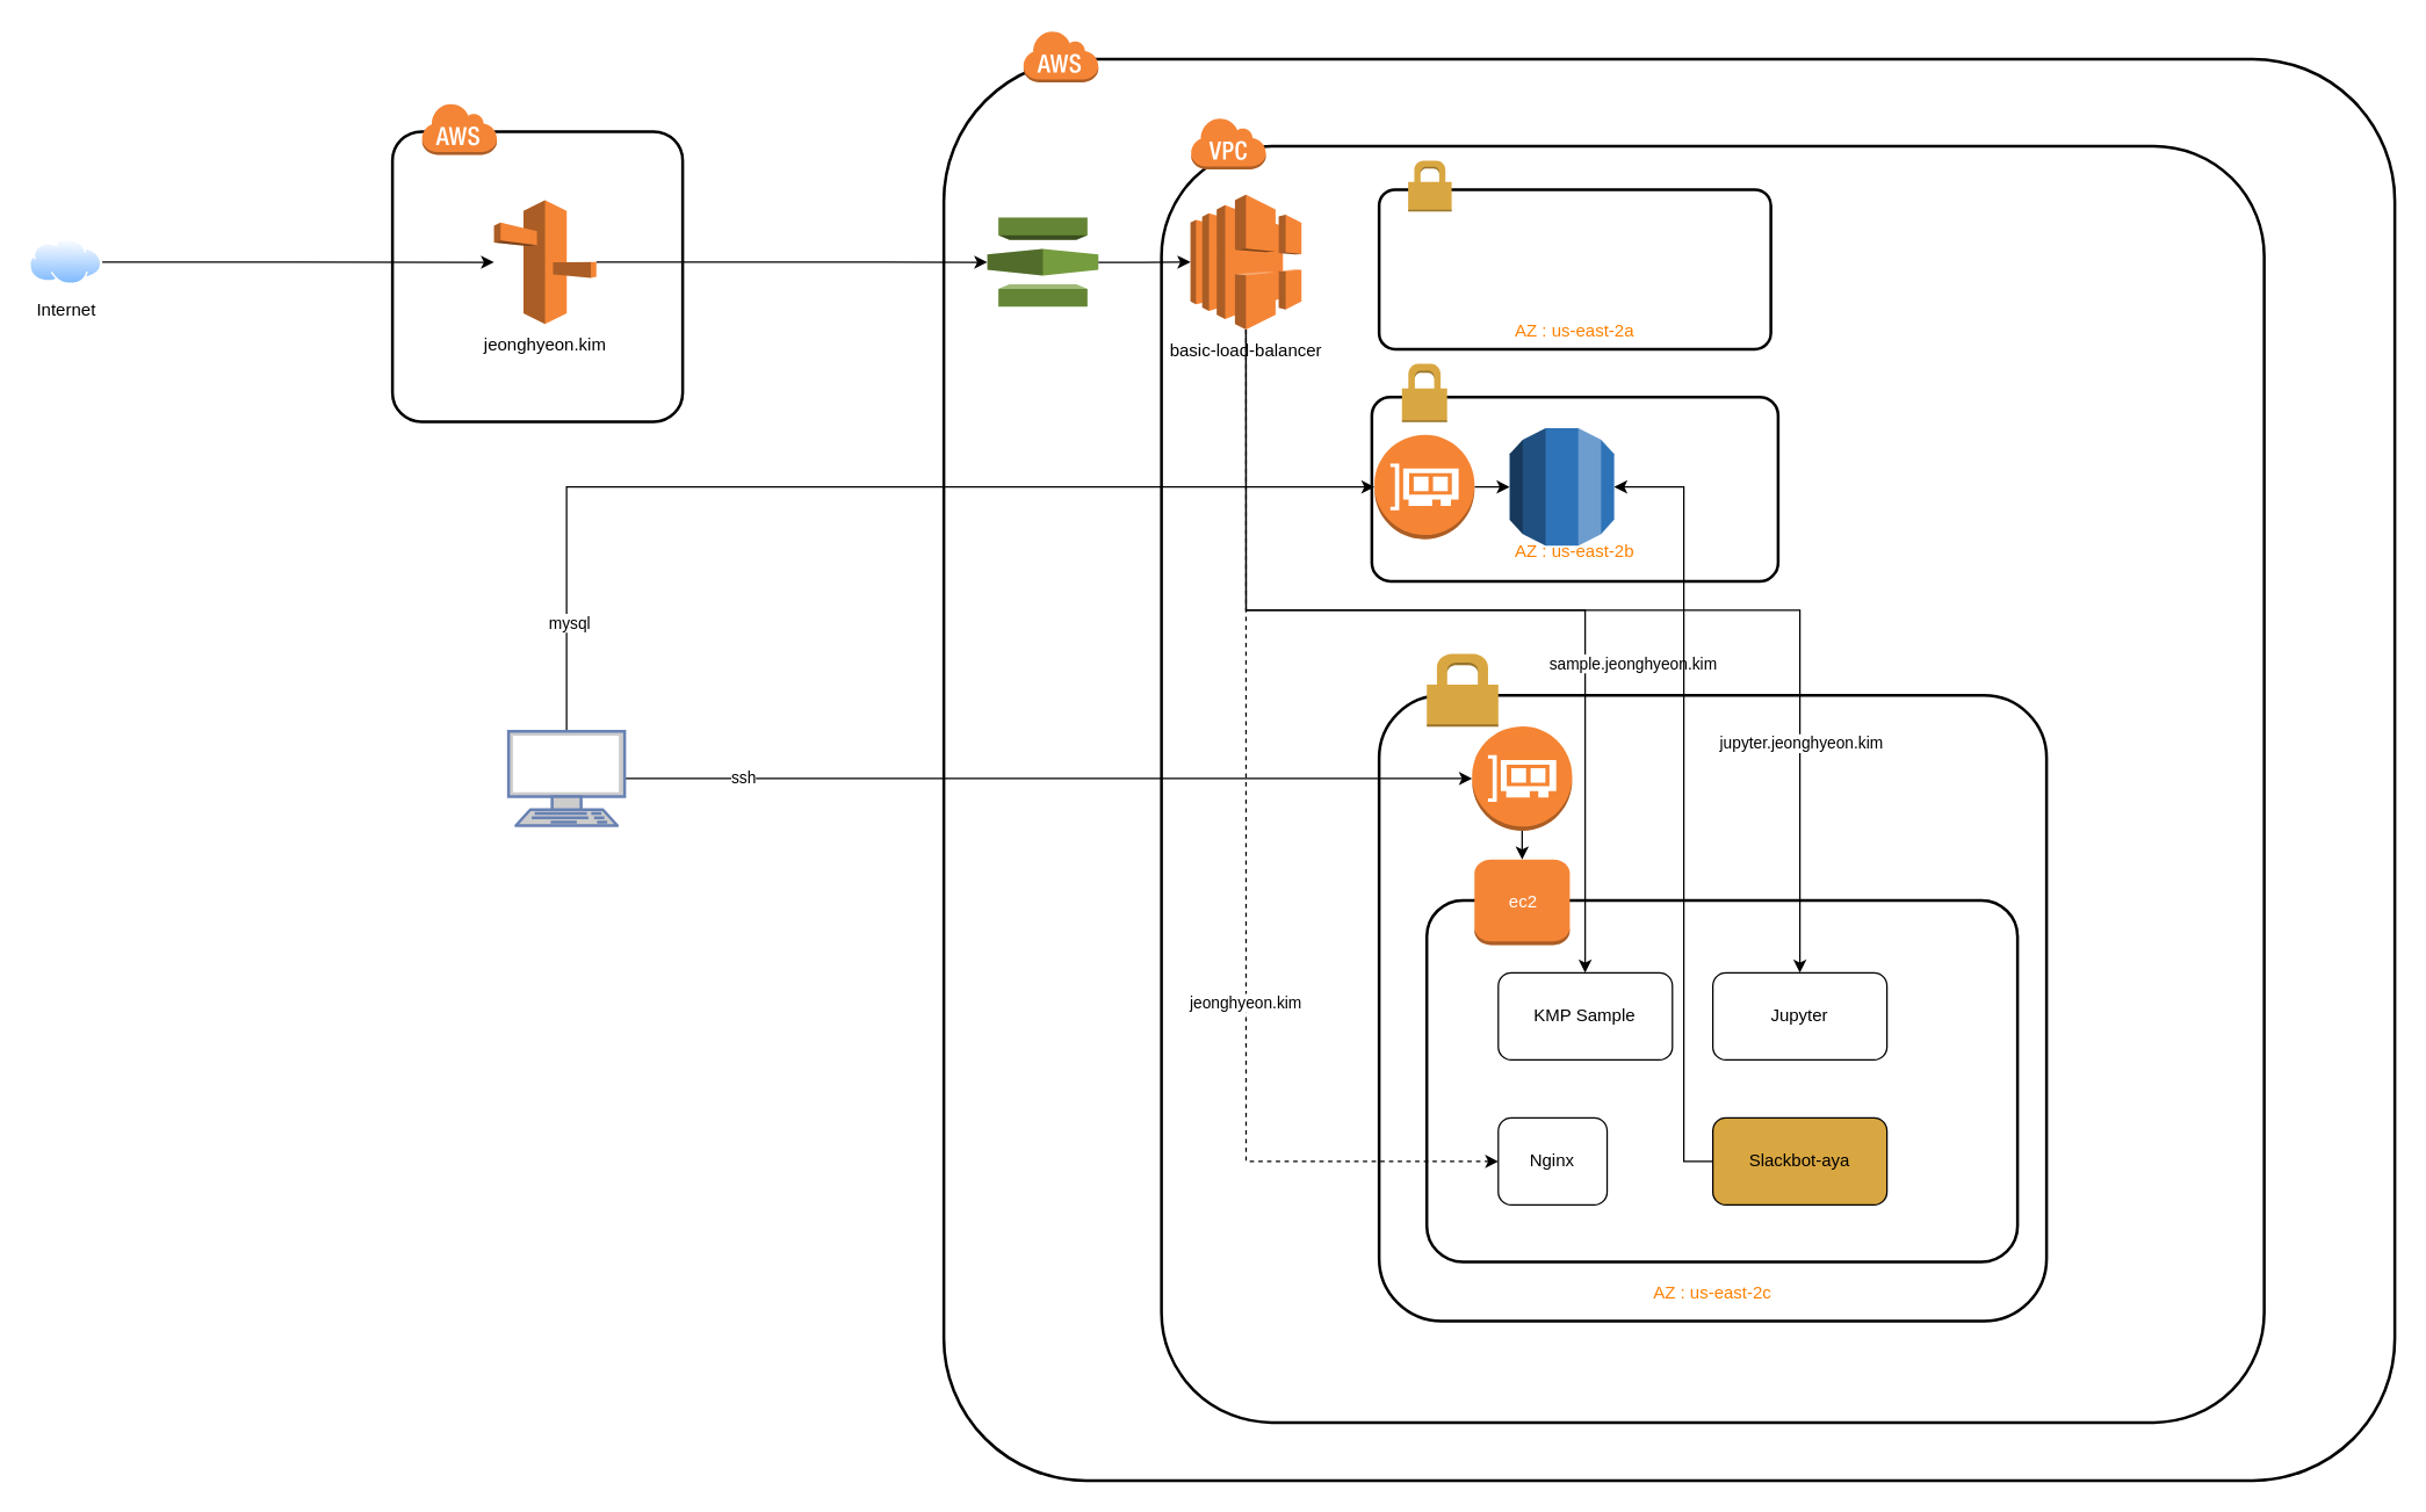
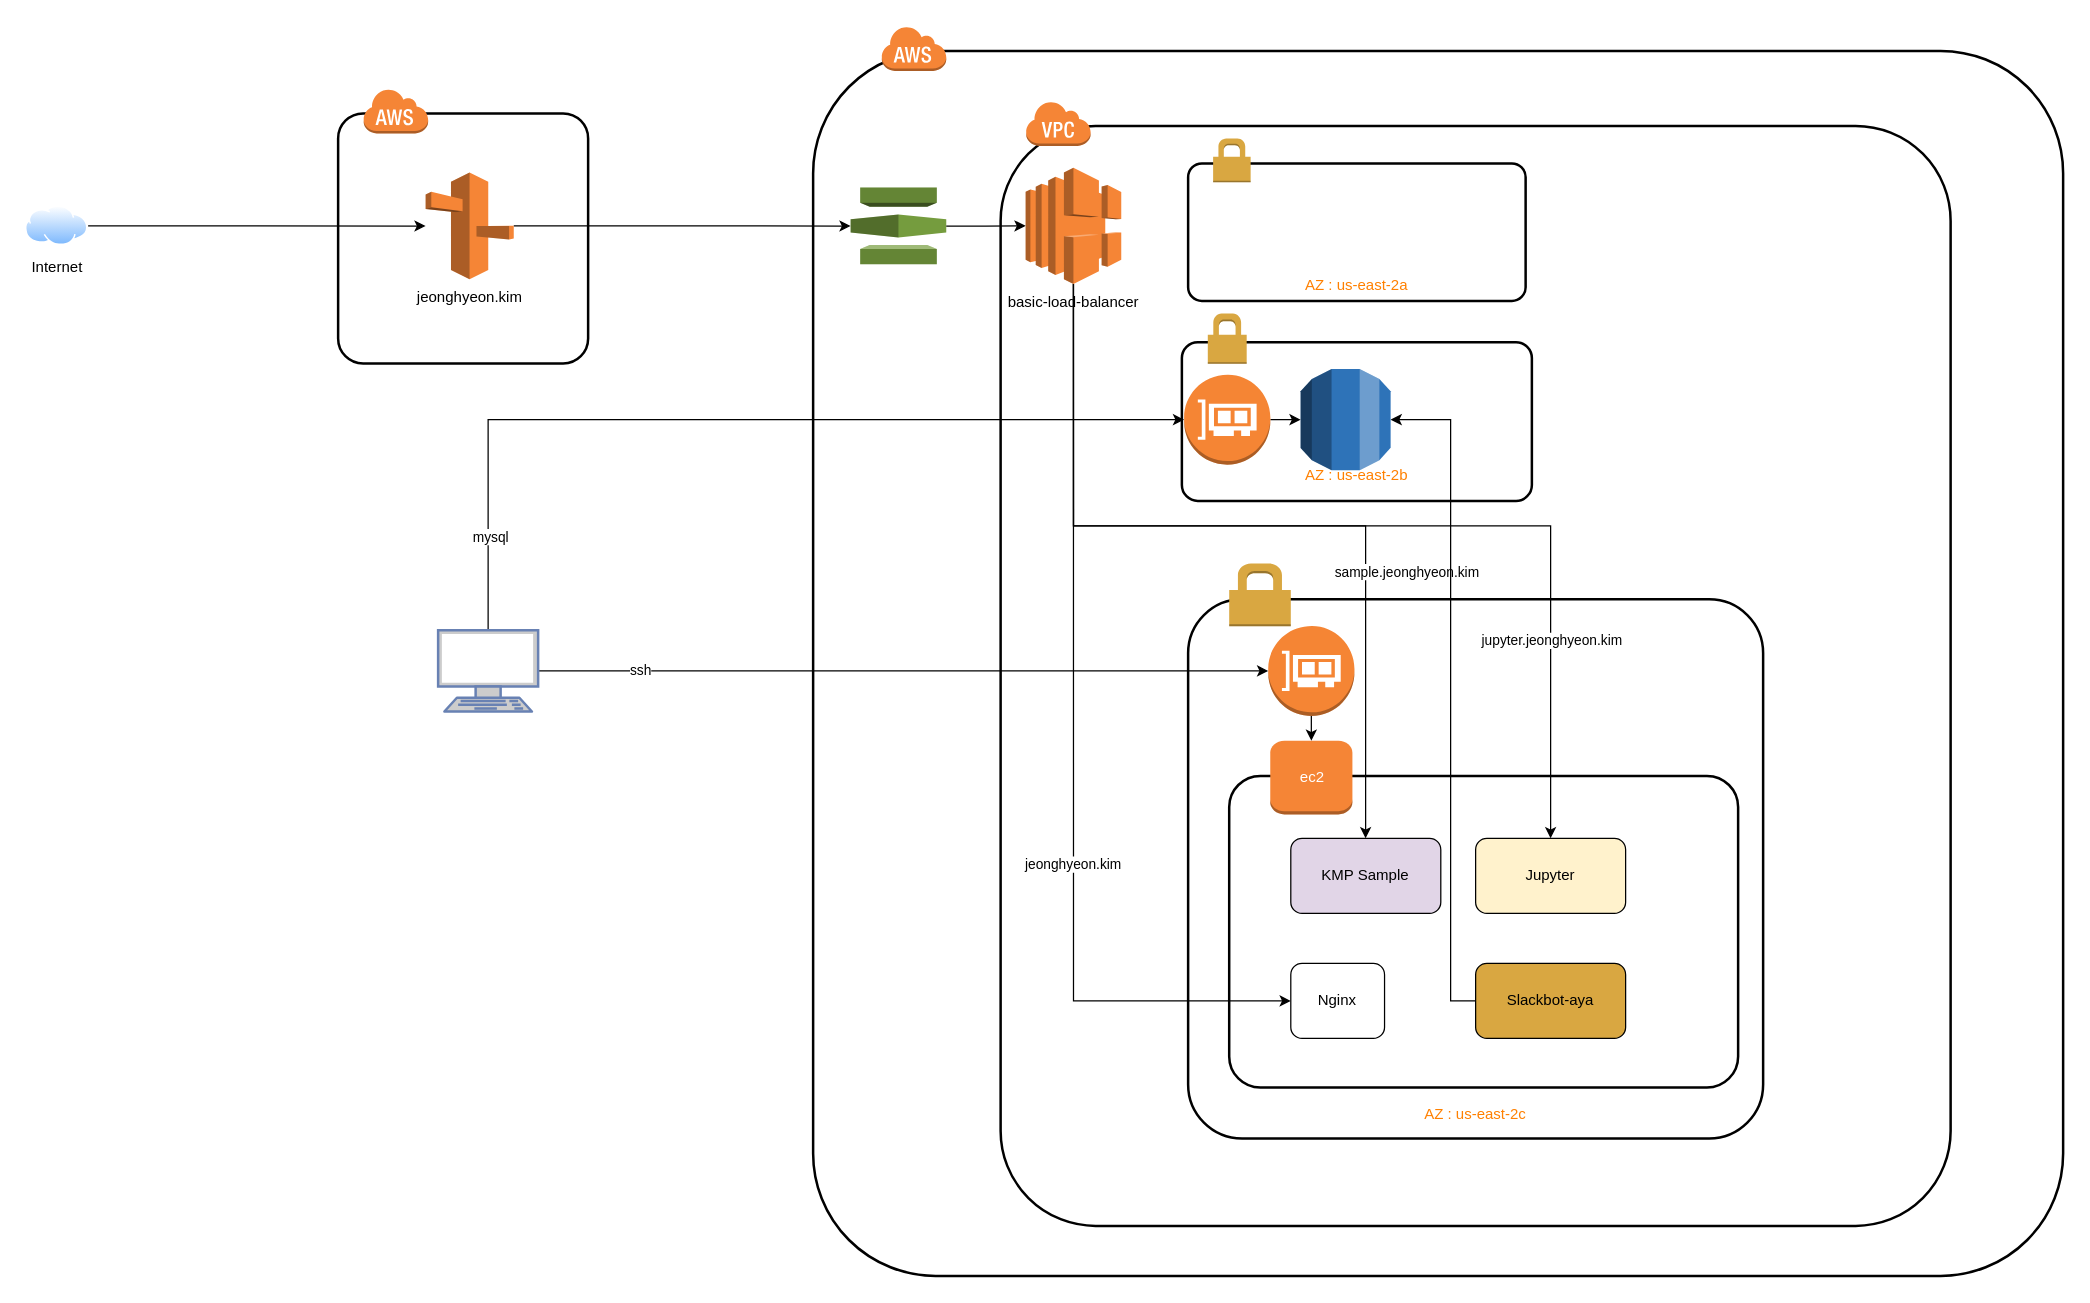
  <mxCell id="0" />
  <mxCell id="1" parent="0" />
  <mxCell id="2" value="" style="rounded=1;arcSize=10;dashed=0;fillColor=none;gradientColor=none;strokeWidth=2;" parent="1" vertex="1"><mxGeometry x="650" y="40" width="1000" height="980" as="geometry" /></mxCell>
  <mxCell id="3" value="" style="rounded=1;arcSize=10;dashed=0;fillColor=none;gradientColor=none;strokeWidth=2;" parent="1" vertex="1"><mxGeometry x="800" y="100" width="760" height="880" as="geometry" /></mxCell>
  <mxCell id="4" value="" style="dashed=0;html=1;shape=mxgraph.aws3.virtual_private_cloud;fillColor=#F58536;gradientColor=none;dashed=0;" parent="1" vertex="1"><mxGeometry x="820" y="80" width="52" height="36" as="geometry" /></mxCell>
  <mxCell id="5" value="" style="dashed=0;html=1;shape=mxgraph.aws3.cloud;fillColor=#F58536;gradientColor=none;dashed=0;" parent="1" vertex="1"><mxGeometry x="704.5" y="20" width="52" height="36" as="geometry" /></mxCell>
  <mxCell id="6" value="" style="rounded=1;arcSize=10;dashed=0;fillColor=none;gradientColor=none;strokeWidth=2;" parent="1" vertex="1"><mxGeometry x="270" y="90" width="200" height="200" as="geometry" /></mxCell>
  <mxCell id="7" value="" style="dashed=0;html=1;shape=mxgraph.aws3.cloud;fillColor=#F58536;gradientColor=none;dashed=0;" parent="1" vertex="1"><mxGeometry x="290" y="70" width="52" height="36" as="geometry" /></mxCell>
  <mxCell id="8" style="edgeStyle=orthogonalEdgeStyle;rounded=0;orthogonalLoop=1;jettySize=auto;html=1;exitX=1;exitY=0.5;exitDx=0;exitDy=0;exitPerimeter=0;" parent="1" source="9" target="39" edge="1"><mxGeometry relative="1" as="geometry" /></mxCell>
  <mxCell id="9" value="jeonghyeon.kim" style="outlineConnect=0;dashed=0;verticalLabelPosition=bottom;verticalAlign=top;align=center;html=1;shape=mxgraph.aws3.route_53;fillColor=#F58536;gradientColor=none;" parent="1" vertex="1"><mxGeometry x="340" y="137.25" width="70.5" height="85.5" as="geometry" /></mxCell>
  <mxCell id="10" style="edgeStyle=orthogonalEdgeStyle;rounded=0;orthogonalLoop=1;jettySize=auto;html=1;exitX=0.5;exitY=1;exitDx=0;exitDy=0;exitPerimeter=0;fontColor=#FF8000;" parent="1" source="16" target="33" edge="1"><mxGeometry relative="1" as="geometry"><Array as="points"><mxPoint x="858" y="420" /><mxPoint x="1092" y="420" /></Array></mxGeometry></mxCell>
  <mxCell id="11" value="&lt;font color=&quot;#000000&quot;&gt;sample.jeonghyeon.kim&lt;br&gt;&lt;/font&gt;" style="edgeLabel;html=1;align=center;verticalAlign=middle;resizable=0;points=[];fontColor=#FF8000;" parent="10" vertex="1" connectable="0"><mxGeometry x="-0.09" relative="1" as="geometry"><mxPoint x="151.83" y="36.67" as="offset" /></mxGeometry></mxCell>
  <mxCell id="12" style="edgeStyle=orthogonalEdgeStyle;rounded=0;orthogonalLoop=1;jettySize=auto;html=1;exitX=0.5;exitY=1;exitDx=0;exitDy=0;exitPerimeter=0;fontColor=#FF8000;" parent="1" source="16" target="34" edge="1"><mxGeometry relative="1" as="geometry"><Array as="points"><mxPoint x="858" y="420" /><mxPoint x="1240" y="420" /></Array></mxGeometry></mxCell>
  <mxCell id="13" value="&lt;font color=&quot;#000000&quot;&gt;jupyter.jeonghyeon.kim&lt;/font&gt;" style="edgeLabel;html=1;align=center;verticalAlign=middle;resizable=0;points=[];fontColor=#FF8000;" parent="12" vertex="1" connectable="0"><mxGeometry x="0.597" relative="1" as="geometry"><mxPoint y="8.07" as="offset" /></mxGeometry></mxCell>
- <mxCell id="14" style="edgeStyle=orthogonalEdgeStyle;rounded=0;orthogonalLoop=1;jettySize=auto;html=1;exitX=0.5;exitY=1;exitDx=0;exitDy=0;exitPerimeter=0;entryX=0;entryY=0.5;entryDx=0;entryDy=0;fontColor=#FF8000;dashed=1;" parent="1" source="16" target="36" edge="1"><mxGeometry relative="1" as="geometry" /></mxCell>
+ <mxCell id="14" style="edgeStyle=orthogonalEdgeStyle;rounded=0;orthogonalLoop=1;jettySize=auto;html=1;exitX=0.5;exitY=1;exitDx=0;exitDy=0;exitPerimeter=0;entryX=0;entryY=0.5;entryDx=0;entryDy=0;fontColor=#FF8000;" parent="1" source="16" target="36" edge="1"><mxGeometry relative="1" as="geometry" /></mxCell>
  <mxCell id="15" value="&lt;font color=&quot;#000000&quot;&gt;jeonghyeon.kim&lt;/font&gt;" style="edgeLabel;html=1;align=center;verticalAlign=middle;resizable=0;points=[];fontColor=#FF8000;" parent="14" vertex="1" connectable="0"><mxGeometry x="0.245" y="-1" relative="1" as="geometry"><mxPoint y="-1" as="offset" /></mxGeometry></mxCell>
  <mxCell id="16" value="&lt;div&gt;basic-load-balancer&lt;/div&gt;&lt;div&gt;&lt;br&gt;&lt;/div&gt;" style="outlineConnect=0;dashed=0;verticalLabelPosition=bottom;verticalAlign=top;align=center;html=1;shape=mxgraph.aws3.elastic_load_balancing;fillColor=#F58536;gradientColor=none;" parent="1" vertex="1"><mxGeometry x="820" y="133.5" width="76.5" height="93" as="geometry" /></mxCell>
  <mxCell id="17" style="edgeStyle=orthogonalEdgeStyle;rounded=0;orthogonalLoop=1;jettySize=auto;html=1;exitX=1;exitY=0.5;exitDx=0;exitDy=0;" parent="1" source="18" target="9" edge="1"><mxGeometry relative="1" as="geometry" /></mxCell>
  <mxCell id="18" value="Internet" style="aspect=fixed;perimeter=ellipsePerimeter;html=1;align=center;shadow=0;dashed=0;spacingTop=3;image;image=img/lib/active_directory/internet_cloud.svg;" parent="1" vertex="1"><mxGeometry x="20" y="164.25" width="50" height="31.5" as="geometry" /></mxCell>
  <mxCell id="19" value="" style="group" parent="1" vertex="1" connectable="0"><mxGeometry x="950" y="110" width="270" height="130" as="geometry" /></mxCell>
  <mxCell id="20" value="&#10;&#10;&#10;&#10;&#10;&#10;AZ : us-east-2a" style="rounded=1;arcSize=10;dashed=0;fillColor=none;gradientColor=none;strokeWidth=2;fontColor=#FF8000;" parent="19" vertex="1"><mxGeometry y="20" width="270" height="110" as="geometry" /></mxCell>
  <mxCell id="21" value="" style="dashed=0;html=1;shape=mxgraph.aws3.permissions;fillColor=#D9A741;gradientColor=none;dashed=0;fontColor=#FF8000;" parent="19" vertex="1"><mxGeometry x="20" width="30" height="35" as="geometry" /></mxCell>
  <mxCell id="22" value="" style="group" parent="1" vertex="1" connectable="0"><mxGeometry x="945" y="250" width="280" height="150" as="geometry" /></mxCell>
  <mxCell id="23" value="&#10;&#10;&#10;&#10;&#10;&#10;AZ : us-east-2b" style="rounded=1;arcSize=10;dashed=0;fillColor=none;gradientColor=none;strokeWidth=2;fontColor=#FF8000;" parent="22" vertex="1"><mxGeometry y="23.077" width="280" height="126.923" as="geometry" /></mxCell>
  <mxCell id="24" value="" style="dashed=0;html=1;shape=mxgraph.aws3.permissions;fillColor=#D9A741;gradientColor=none;dashed=0;fontColor=#FF8000;" parent="22" vertex="1"><mxGeometry x="20.741" width="31.111" height="40.385" as="geometry" /></mxCell>
  <mxCell id="25" value="" style="outlineConnect=0;dashed=0;verticalLabelPosition=bottom;verticalAlign=top;align=center;html=1;shape=mxgraph.aws3.rds;fillColor=#2E73B8;gradientColor=none;fontColor=#FF8000;" parent="22" vertex="1"><mxGeometry x="95" y="44.5" width="72" height="81" as="geometry" /></mxCell>
  <mxCell id="26" style="edgeStyle=orthogonalEdgeStyle;rounded=0;orthogonalLoop=1;jettySize=auto;html=1;exitX=1;exitY=0.5;exitDx=0;exitDy=0;exitPerimeter=0;fontColor=#FF8000;" parent="22" source="27" target="25" edge="1"><mxGeometry relative="1" as="geometry" /></mxCell>
  <mxCell id="27" value="" style="outlineConnect=0;dashed=0;verticalLabelPosition=bottom;verticalAlign=top;align=center;html=1;shape=mxgraph.aws3.elastic_network_interface;fillColor=#F58534;gradientColor=none;fontColor=#FF8000;" parent="22" vertex="1"><mxGeometry x="1.8" y="49.0" width="69" height="72" as="geometry" /></mxCell>
  <mxCell id="28" value="" style="group" parent="1" vertex="1" connectable="0"><mxGeometry x="950" y="450" width="460" height="460" as="geometry" /></mxCell>
  <mxCell id="29" value="&#10;&#10;&#10;&#10;&#10;&#10;&#10;&#10;&#10;&#10;&#10;&#10;&#10;&#10;&#10;&#10;&#10;&#10;&#10;&#10;&#10;&#10;&#10;&#10;&#10;&#10;&#10;&#10;AZ : us-east-2c" style="rounded=1;arcSize=10;dashed=0;fillColor=none;gradientColor=none;strokeWidth=2;fontColor=#FF8000;" parent="28" vertex="1"><mxGeometry y="28.75" width="460" height="431.25" as="geometry" /></mxCell>
  <mxCell id="30" value="" style="dashed=0;html=1;shape=mxgraph.aws3.permissions;fillColor=#D9A741;gradientColor=none;dashed=0;fontColor=#FF8000;" parent="28" vertex="1"><mxGeometry x="32.857" width="49.286" height="50.312" as="geometry" /></mxCell>
  <mxCell id="31" value="" style="rounded=1;arcSize=10;dashed=0;fillColor=none;gradientColor=none;strokeWidth=2;fontColor=#FF8000;" parent="28" vertex="1"><mxGeometry x="32.86" y="170" width="407.14" height="249.37" as="geometry" /></mxCell>
  <mxCell id="32" value="&lt;font color=&quot;#ffffff&quot;&gt;ec2&lt;/font&gt;" style="dashed=0;html=1;shape=mxgraph.aws3.instance;fillColor=#F58536;gradientColor=none;dashed=0;fontColor=#FF8000;" parent="28" vertex="1"><mxGeometry x="65.714" y="141.875" width="65.714" height="58.938" as="geometry" /></mxCell>
- <mxCell id="33" value="&lt;font color=&quot;#000000&quot;&gt;KMP Sample&lt;/font&gt;" style="rounded=1;whiteSpace=wrap;html=1;fontColor=#FF8000;" parent="28" vertex="1"><mxGeometry x="82.14" y="220" width="120" height="60" as="geometry" /></mxCell>
- <mxCell id="34" value="&lt;font color=&quot;#000000&quot;&gt;Jupyter&lt;/font&gt;" style="rounded=1;whiteSpace=wrap;html=1;fontColor=#FF8000;" parent="28" vertex="1"><mxGeometry x="230" y="220" width="120" height="60" as="geometry" /></mxCell>
+ <mxCell id="33" value="&lt;font color=&quot;#000000&quot;&gt;KMP Sample&lt;/font&gt;" style="rounded=1;whiteSpace=wrap;html=1;fontColor=#FF8000;fillColor=#e1d5e7;" parent="28" vertex="1"><mxGeometry x="82.14" y="220" width="120" height="60" as="geometry" /></mxCell>
+ <mxCell id="34" value="&lt;font color=&quot;#000000&quot;&gt;Jupyter&lt;/font&gt;" style="rounded=1;whiteSpace=wrap;html=1;fontColor=#FF8000;fillColor=#fff2cc;" parent="28" vertex="1"><mxGeometry x="230" y="220" width="120" height="60" as="geometry" /></mxCell>
  <mxCell id="35" value="&lt;font color=&quot;#000000&quot;&gt;Slackbot-aya&lt;/font&gt;" style="rounded=1;whiteSpace=wrap;html=1;fontColor=#FF8000;fillColor=#d9a741;" parent="28" vertex="1"><mxGeometry x="230" y="320" width="120" height="60" as="geometry" /></mxCell>
  <mxCell id="36" value="&lt;font color=&quot;#000000&quot;&gt;Nginx&lt;/font&gt;" style="rounded=1;whiteSpace=wrap;html=1;fontColor=#FF8000;" parent="28" vertex="1"><mxGeometry x="82.14" y="320" width="75" height="60" as="geometry" /></mxCell>
  <mxCell id="37" style="edgeStyle=orthogonalEdgeStyle;rounded=0;orthogonalLoop=1;jettySize=auto;html=1;exitX=0.5;exitY=1;exitDx=0;exitDy=0;exitPerimeter=0;entryX=0.5;entryY=0;entryDx=0;entryDy=0;entryPerimeter=0;fontColor=#FF8000;" parent="28" source="38" target="32" edge="1"><mxGeometry relative="1" as="geometry" /></mxCell>
  <mxCell id="38" value="" style="outlineConnect=0;dashed=0;verticalLabelPosition=bottom;verticalAlign=top;align=center;html=1;shape=mxgraph.aws3.elastic_network_interface;fillColor=#F58534;gradientColor=none;fontColor=#FF8000;" parent="28" vertex="1"><mxGeometry x="64.07" y="50" width="69" height="72" as="geometry" /></mxCell>
  <mxCell id="39" value="" style="outlineConnect=0;dashed=0;verticalLabelPosition=bottom;verticalAlign=top;align=center;html=1;shape=mxgraph.aws3.certificate_manager;fillColor=#759C3E;gradientColor=none;fontColor=#FF8000;" parent="1" vertex="1"><mxGeometry x="680" y="149.25" width="76.5" height="61.5" as="geometry" /></mxCell>
  <mxCell id="40" style="edgeStyle=orthogonalEdgeStyle;rounded=0;orthogonalLoop=1;jettySize=auto;html=1;fontColor=#FF8000;" parent="1" source="39" target="16" edge="1"><mxGeometry relative="1" as="geometry"><mxPoint x="753.5" y="180" as="sourcePoint" /></mxGeometry></mxCell>
  <mxCell id="41" style="edgeStyle=orthogonalEdgeStyle;rounded=0;orthogonalLoop=1;jettySize=auto;html=1;exitX=0;exitY=0.5;exitDx=0;exitDy=0;entryX=1;entryY=0.5;entryDx=0;entryDy=0;entryPerimeter=0;fontColor=#FF8000;" parent="1" source="35" target="25" edge="1"><mxGeometry relative="1" as="geometry"><Array as="points"><mxPoint x="1160" y="800" /><mxPoint x="1160" y="335" /></Array></mxGeometry></mxCell>
  <mxCell id="42" style="edgeStyle=orthogonalEdgeStyle;rounded=0;orthogonalLoop=1;jettySize=auto;html=1;exitX=1;exitY=0.5;exitDx=0;exitDy=0;exitPerimeter=0;fontColor=#FF8000;" parent="1" source="46" target="38" edge="1"><mxGeometry relative="1" as="geometry" /></mxCell>
  <mxCell id="43" value="&lt;font color=&quot;#000000&quot;&gt;ssh&lt;/font&gt;" style="edgeLabel;html=1;align=center;verticalAlign=middle;resizable=0;points=[];fontColor=#FF8000;" parent="42" vertex="1" connectable="0"><mxGeometry x="-0.722" y="1" relative="1" as="geometry"><mxPoint as="offset" /></mxGeometry></mxCell>
  <mxCell id="44" style="edgeStyle=orthogonalEdgeStyle;rounded=0;orthogonalLoop=1;jettySize=auto;html=1;exitX=0.5;exitY=0;exitDx=0;exitDy=0;exitPerimeter=0;entryX=0;entryY=0.5;entryDx=0;entryDy=0;entryPerimeter=0;fontColor=#FF8000;" parent="1" source="46" target="27" edge="1"><mxGeometry relative="1" as="geometry" /></mxCell>
  <mxCell id="45" value="&lt;font color=&quot;#000000&quot;&gt;mysql&lt;/font&gt;" style="edgeLabel;html=1;align=center;verticalAlign=middle;resizable=0;points=[];fontColor=#FF8000;" parent="44" vertex="1" connectable="0"><mxGeometry x="-0.793" y="-1" relative="1" as="geometry"><mxPoint as="offset" /></mxGeometry></mxCell>
  <mxCell id="46" value="" style="fontColor=#0066CC;verticalAlign=top;verticalLabelPosition=bottom;labelPosition=center;align=center;html=1;outlineConnect=0;fillColor=#CCCCCC;strokeColor=#6881B3;gradientColor=none;gradientDirection=north;strokeWidth=2;shape=mxgraph.networks.terminal;" parent="1" vertex="1"><mxGeometry x="350" y="503.5" width="80" height="65" as="geometry" /></mxCell>
